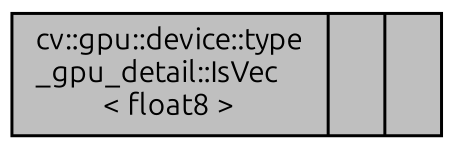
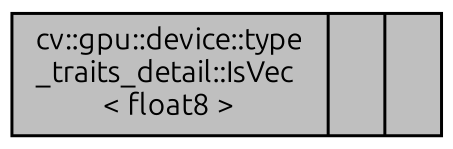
  digraph {
    rankdir=LR
    fontname=Ubuntu
-   n1 [color=black fillcolor=grey75 fontcolor=black fontname=Ubuntu fontsize=10 height=0.2 label="{cv::gpu::device::type\l_gpu_detail::IsVec\l\< float8 \>\n||}" shape=record style=filled width=0.4]
+   n1 [color=black fillcolor=grey75 fontcolor=black fontname=Ubuntu fontsize=10 height=0.2 label="{cv::gpu::device::type\l_traits_detail::IsVec\l\< float8 \>\n||}" shape=record style=filled width=0.4]
  }
